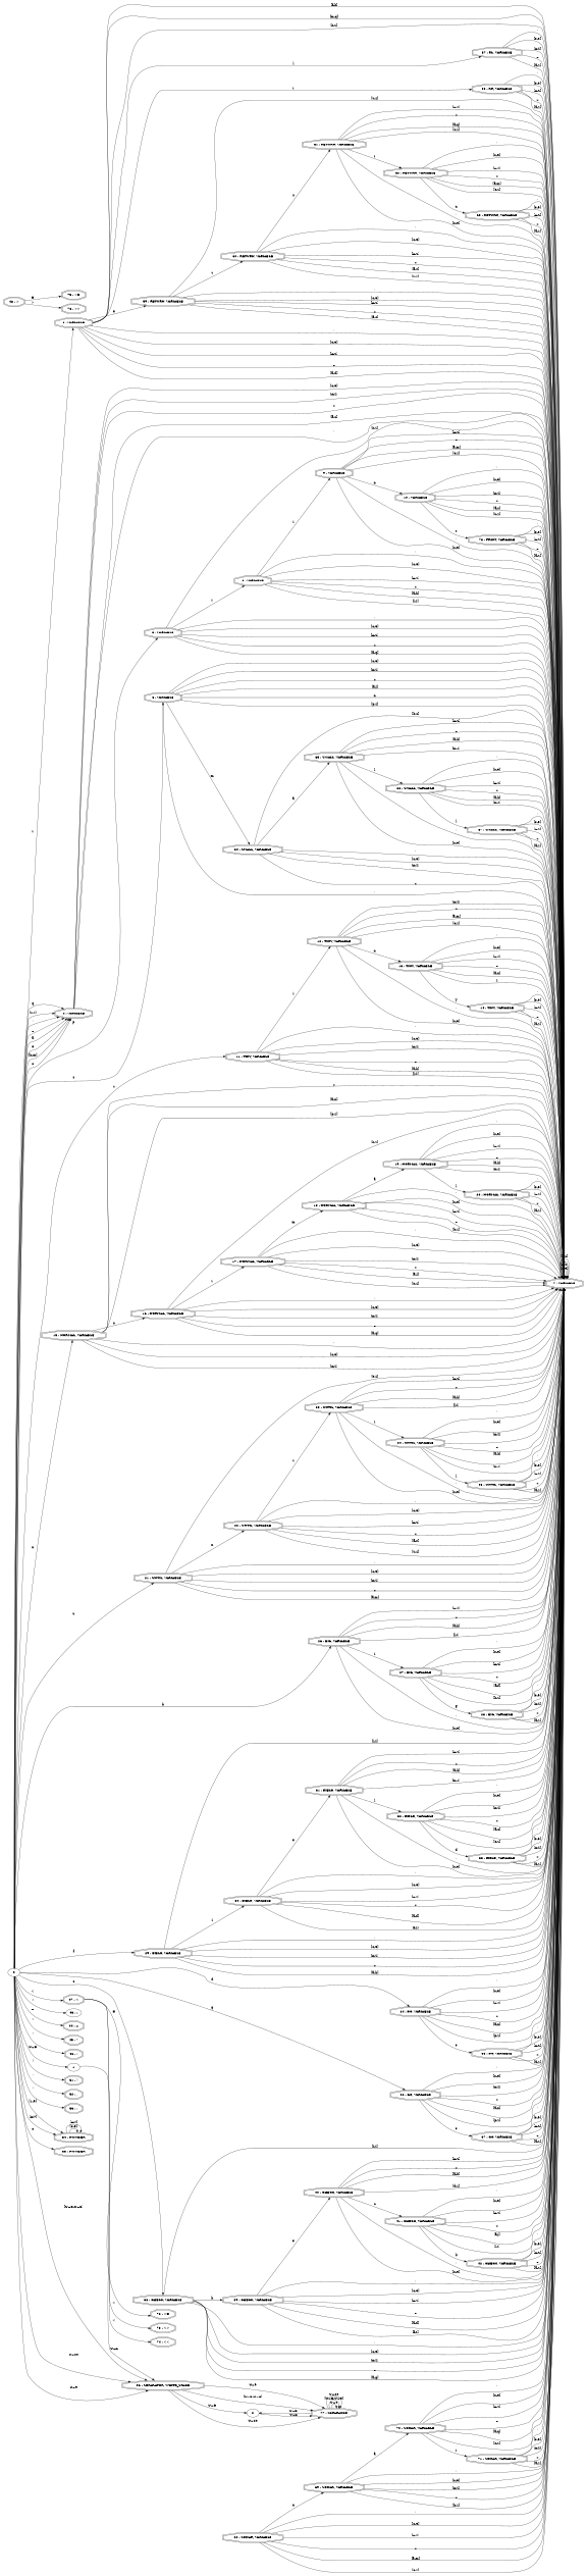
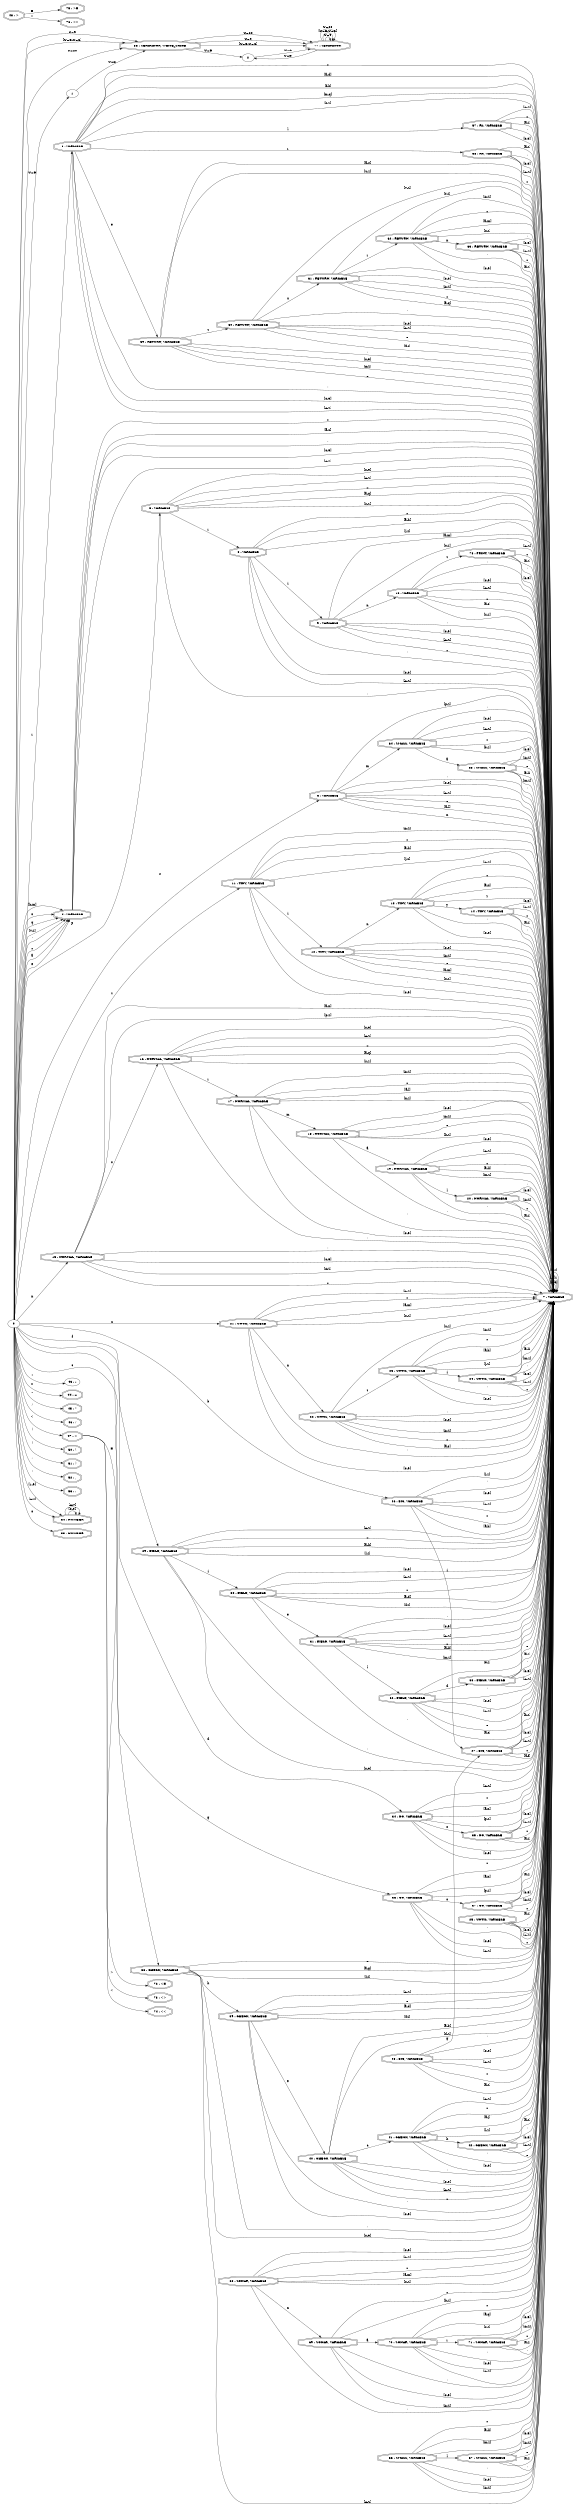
  digraph {
    rankdir=LR
    node [shape=doubleoctagon]
    n1 [label=0 shape=""]
    n2 [label=1 shape=""]
    n3 [label="3 : VARIABLE"]
    n4 [label="4 : VARIABLE"]
    n5 [label="5 : VARIABLE"]
    n6 [label="6 : VARIABLE"]
    n7 [label="11 : TINY, VARIABLE"]
    n8 [label="15 : NORMAL, VARIABLE"]
    n9 [label="21 : UNTIL, VARIABLE"]
    n10 [label="26 : BIG, VARIABLE"]
    n11 [label="29 : FIELD, VARIABLE"]
    n12 [label="34 : DO, VARIABLE"]
    n13 [label="36 : GO, VARIABLE"]
    n14 [label="38 : CHECK, VARIABLE"]
    n15 [label="43 : -" shape=ellipse]
    n16 [label="44 : +"]
    n17 [label="45 : *"]
    n18 [label="46 : /"]
    n19 [label="47 : \<"]
+   n20 [label="50 : ("]
    n21 [label="51 : )"]
    n22 [label="52 : ,"]
    n23 [label="53 : ."]
    n24 [label="54 : NUMBER"]
    n25 [label="55 : NUMBER"]
    n26 [label="56 : SEPARATOR, WHITE_SPACE"]
    n27 [label="7 : VARIABLE"]
    n28 [label="57 : RL, VARIABLE"]
    n29 [label="58 : RR, VARIABLE"]
    n30 [label="59 : RETURN, VARIABLE"]
    n31 [label="8 : VARIABLE"]
    n32 [label="64 : SMALL, VARIABLE"]
    n33 [label="12 : TINY, VARIABLE"]
    n34 [label="16 : NORMAL, VARIABLE"]
    n35 [label="22 : UNTIL, VARIABLE"]
    n36 [label="27 : BIG, VARIABLE"]
    n37 [label="30 : FIELD, VARIABLE"]
    n38 [label="35 : DO, VARIABLE"]
    n39 [label="37 : GO, VARIABLE"]
    n40 [label="39 : CHECK, VARIABLE"]
    n41 [label="72 : \<="]
    n42 [label="73 : \<\>"]
    n43 [label="74 : \<\<"]
    n44 [label="48 : \>"]
    n45 [label="75 : \>="]
    n46 [label="76 : \>\>"]
    n47 [label=2 shape=""]
    n48 [label="77 : SEPARATOR"]
    n49 [label="60 : RETURN, VARIABLE"]
    n50 [label="9 : VARIABLE"]
    n51 [label="65 : SMALL, VARIABLE"]
    n52 [label="68 : SONAR, VARIABLE"]
    n53 [label="69 : SONAR, VARIABLE"]
    n54 [label="10 : VARIABLE"]
    n55 [label="78 : PRINT, VARIABLE"]
    n56 [label="13 : TINY, VARIABLE"]
    n57 [label="14 : TINY, VARIABLE"]
    n58 [label="17 : NORMAL, VARIABLE"]
    n59 [label="18 : NORMAL, VARIABLE"]
    n60 [label="19 : NORMAL, VARIABLE"]
    n61 [label="20 : NORMAL, VARIABLE"]
    n62 [label="23 : UNTIL, VARIABLE"]
    n63 [label="24 : UNTIL, VARIABLE"]
    n64 [label="25 : UNTIL, VARIABLE"]
    n65 [label="28 : BIG, VARIABLE"]
    n66 [label="31 : FIELD, VARIABLE"]
    n67 [label="32 : FIELD, VARIABLE"]
    n68 [label="33 : FIELD, VARIABLE"]
    n69 [label="40 : CHECK, VARIABLE"]
    n70 [label="41 : CHECK, VARIABLE"]
    n71 [label="42 : CHECK, VARIABLE"]
    n72 [label="61 : RETURN, VARIABLE"]
    n73 [label="62 : RETURN, VARIABLE"]
    n74 [label="63 : RETURN, VARIABLE"]
    n75 [label="66 : SMALL, VARIABLE"]
    n76 [label="67 : SMALL, VARIABLE"]
    n77 [label="70 : SONAR, VARIABLE"]
    n78 [label="71 : SONAR, VARIABLE"]
    n1 -> n2 [label="U+D"]
    n1 -> n3 [label=r]
    n1 -> n4 [label="'"]
    n1 -> n4 [label=_]
    n1 -> n4 [label=a]
    n1 -> n4 [label=e]
    n1 -> n4 [label="[h-m]"]
    n1 -> n4 [label=o]
    n1 -> n4 [label=q]
    n1 -> n4 [label="[v-z]"]
    n1 -> n5 [label=p]
    n1 -> n6 [label=s]
    n1 -> n7 [label=t]
    n1 -> n8 [label=n]
    n1 -> n9 [label=u]
    n1 -> n10 [label=b]
    n1 -> n11 [label=f]
    n1 -> n12 [label=d]
    n1 -> n13 [label=g]
    n1 -> n14 [label=c]
    n1 -> n15 [label="-"]
    n1 -> n16 [label="+"]
    n1 -> n17 [label="*"]
    n1 -> n18 [label="/"]
    n1 -> n19 [label="\<"]
+   n1 -> n20 [label="("]
    n1 -> n21 [label=")"]
    n1 -> n22 [label=","]
    n1 -> n23 [label="."]
    n1 -> n24 [label="[1-9]"]
    n1 -> n24 [label="[A-V]"]
    n1 -> n25 [label=0]
    n1 -> n26 [label="U+9"]
    n1 -> n26 [label="[U+B-U+C]"]
    n1 -> n26 [label="U+20"]
    n2 -> n26 [label="U+A"]
    n3 -> n27 [label="'"]
    n3 -> n27 [label="[0-9]"]
    n3 -> n27 [label="[A-Z]"]
    n3 -> n27 [label=_]
    n3 -> n27 [label="[a-d]"]
    n3 -> n27 [label="[f-k]"]
    n3 -> n27 [label="[m-q]"]
    n3 -> n27 [label="[s-z]"]
    n3 -> n28 [label=l]
    n3 -> n29 [label=r]
    n3 -> n30 [label=e]
    n4 -> n27 [label="'"]
    n4 -> n27 [label="[0-9]"]
    n4 -> n27 [label="[A-Z]"]
    n4 -> n27 [label=_]
    n4 -> n27 [label="[a-z]"]
    n5 -> n27 [label="'"]
    n5 -> n27 [label="[0-9]"]
    n5 -> n27 [label="[A-Z]"]
    n5 -> n27 [label=_]
    n5 -> n27 [label="[a-q]"]
    n5 -> n27 [label="[s-z]"]
    n5 -> n31 [label=r]
    n6 -> n27 [label="'"]
    n6 -> n27 [label="[0-9]"]
    n6 -> n27 [label="[A-Z]"]
    n6 -> n27 [label=_]
    n6 -> n27 [label="[a-l]"]
    n6 -> n27 [label=n]
    n6 -> n27 [label="[p-z]"]
    n6 -> n32 [label=m]
    n7 -> n27 [label="'"]
    n7 -> n27 [label="[0-9]"]
    n7 -> n27 [label="[A-Z]"]
    n7 -> n27 [label=_]
    n7 -> n27 [label="[a-h]"]
    n7 -> n27 [label="[j-z]"]
    n7 -> n33 [label=i]
    n8 -> n27 [label="'"]
    n8 -> n27 [label="[0-9]"]
    n8 -> n27 [label="[A-Z]"]
    n8 -> n27 [label=_]
    n8 -> n27 [label="[a-n]"]
    n8 -> n27 [label="[p-z]"]
    n8 -> n34 [label=o]
    n9 -> n27 [label="'"]
    n9 -> n27 [label="[0-9]"]
    n9 -> n27 [label="[A-Z]"]
    n9 -> n27 [label=_]
    n9 -> n27 [label="[a-m]"]
    n9 -> n27 [label="[o-z]"]
    n9 -> n35 [label=n]
    n10 -> n27 [label="'"]
    n10 -> n27 [label="[0-9]"]
    n10 -> n27 [label="[A-Z]"]
    n10 -> n27 [label=_]
    n10 -> n27 [label="[a-h]"]
    n10 -> n27 [label="[j-z]"]
    n10 -> n36 [label=i]
    n11 -> n27 [label="'"]
    n11 -> n27 [label="[0-9]"]
    n11 -> n27 [label="[A-Z]"]
    n11 -> n27 [label=_]
    n11 -> n27 [label="[a-h]"]
    n11 -> n27 [label="[j-z]"]
    n11 -> n37 [label=i]
    n12 -> n27 [label="'"]
    n12 -> n27 [label="[0-9]"]
    n12 -> n27 [label="[A-Z]"]
    n12 -> n27 [label=_]
    n12 -> n27 [label="[a-n]"]
    n12 -> n27 [label="[p-z]"]
    n12 -> n38 [label=o]
    n13 -> n27 [label="'"]
    n13 -> n27 [label="[0-9]"]
    n13 -> n27 [label="[A-Z]"]
    n13 -> n27 [label=_]
    n13 -> n27 [label="[a-n]"]
    n13 -> n27 [label="[p-z]"]
    n13 -> n39 [label=o]
    n14 -> n27 [label="'"]
    n14 -> n27 [label="[0-9]"]
    n14 -> n27 [label="[A-Z]"]
    n14 -> n27 [label=_]
    n14 -> n27 [label="[a-g]"]
    n14 -> n27 [label="[i-z]"]
    n14 -> n40 [label=h]
    n19 -> n41 [label="="]
    n19 -> n42 [label="\>"]
    n19 -> n43 [label="\<"]
    n24 -> n24 [label="[0-9]"]
    n24 -> n24 [label="[A-V]"]
    n26 -> n47 [label="U+D"]
    n26 -> n48 [label="U+9"]
    n26 -> n48 [label="[U+B-U+C]"]
    n26 -> n48 [label="U+20"]
    n27 -> n27 [label="'"]
    n27 -> n27 [label="[0-9]"]
    n27 -> n27 [label="[A-Z]"]
    n27 -> n27 [label=_]
    n27 -> n27 [label="[a-z]"]
    n28 -> n27 [label="'"]
    n28 -> n27 [label="[0-9]"]
    n28 -> n27 [label="[A-Z]"]
    n28 -> n27 [label=_]
    n28 -> n27 [label="[a-z]"]
    n29 -> n27 [label="'"]
    n29 -> n27 [label="[0-9]"]
    n29 -> n27 [label="[A-Z]"]
    n29 -> n27 [label=_]
    n29 -> n27 [label="[a-z]"]
    n30 -> n27 [label="'"]
    n30 -> n27 [label="[0-9]"]
    n30 -> n27 [label="[A-Z]"]
    n30 -> n27 [label=_]
    n30 -> n27 [label="[a-s]"]
    n30 -> n27 [label="[u-z]"]
    n30 -> n49 [label=t]
    n31 -> n27 [label="'"]
    n31 -> n27 [label="[0-9]"]
    n31 -> n27 [label="[A-Z]"]
    n31 -> n27 [label=_]
    n31 -> n27 [label="[a-h]"]
    n31 -> n27 [label="[j-z]"]
    n31 -> n50 [label=i]
    n32 -> n27 [label="'"]
    n32 -> n27 [label="[0-9]"]
    n32 -> n27 [label="[A-Z]"]
    n32 -> n27 [label=_]
    n32 -> n27 [label="[b-z]"]
    n32 -> n51 [label=a]
    n33 -> n27 [label="'"]
    n33 -> n27 [label="[0-9]"]
    n33 -> n27 [label="[A-Z]"]
    n33 -> n27 [label=_]
    n33 -> n27 [label="[a-m]"]
    n33 -> n27 [label="[o-z]"]
    n33 -> n56 [label=n]
    n34 -> n27 [label="'"]
    n34 -> n27 [label="[0-9]"]
    n34 -> n27 [label="[A-Z]"]
    n34 -> n27 [label=_]
    n34 -> n27 [label="[a-q]"]
    n34 -> n27 [label="[s-z]"]
    n34 -> n58 [label=r]
    n35 -> n27 [label="'"]
    n35 -> n27 [label="[0-9]"]
    n35 -> n27 [label="[A-Z]"]
    n35 -> n27 [label=_]
    n35 -> n27 [label="[a-s]"]
    n35 -> n27 [label="[u-z]"]
    n35 -> n62 [label=t]
    n36 -> n27 [label="'"]
    n36 -> n27 [label="[0-9]"]
    n36 -> n27 [label="[A-Z]"]
    n36 -> n27 [label=_]
    n36 -> n27 [label="[a-f]"]
    n36 -> n27 [label="[h-z]"]
-   n36 -> n65 [label=g]
+   n65 -> n36 [label=g]
    n37 -> n27 [label="'"]
    n37 -> n27 [label="[0-9]"]
    n37 -> n27 [label="[A-Z]"]
    n37 -> n27 [label=_]
    n37 -> n27 [label="[a-d]"]
    n37 -> n27 [label="[f-z]"]
    n37 -> n66 [label=e]
    n38 -> n27 [label="'"]
    n38 -> n27 [label="[0-9]"]
    n38 -> n27 [label="[A-Z]"]
    n38 -> n27 [label=_]
    n38 -> n27 [label="[a-z]"]
    n39 -> n27 [label="'"]
    n39 -> n27 [label="[0-9]"]
    n39 -> n27 [label="[A-Z]"]
    n39 -> n27 [label=_]
    n39 -> n27 [label="[a-z]"]
    n40 -> n27 [label="'"]
    n40 -> n27 [label="[0-9]"]
    n40 -> n27 [label="[A-Z]"]
    n40 -> n27 [label=_]
    n40 -> n27 [label="[a-d]"]
    n40 -> n27 [label="[f-z]"]
    n40 -> n69 [label=e]
    n44 -> n45 [label="="]
    n44 -> n46 [label="\>"]
    n47 -> n48 [label="U+A"]
    n48 -> n47 [label="U+D"]
    n48 -> n48 [label="U+9"]
    n48 -> n48 [label="[U+B-U+C]"]
    n48 -> n48 [label="U+20"]
    n49 -> n27 [label="'"]
    n49 -> n27 [label="[0-9]"]
    n49 -> n27 [label="[A-Z]"]
    n49 -> n27 [label=_]
    n49 -> n27 [label="[a-t]"]
    n49 -> n27 [label="[v-z]"]
    n49 -> n72 [label=u]
    n50 -> n27 [label="'"]
    n50 -> n27 [label="[0-9]"]
    n50 -> n27 [label="[A-Z]"]
    n50 -> n27 [label=_]
    n50 -> n27 [label="[a-m]"]
    n50 -> n27 [label="[o-z]"]
    n50 -> n54 [label=n]
    n51 -> n27 [label="'"]
    n51 -> n27 [label="[0-9]"]
    n51 -> n27 [label="[A-Z]"]
    n51 -> n27 [label=_]
    n51 -> n27 [label="[a-k]"]
    n51 -> n27 [label="[m-z]"]
-   n51 -> n75 [label=l]
    n52 -> n27 [label="'"]
    n52 -> n27 [label="[0-9]"]
    n52 -> n27 [label="[A-Z]"]
    n52 -> n27 [label=_]
    n52 -> n27 [label="[a-m]"]
    n52 -> n27 [label="[o-z]"]
    n52 -> n53 [label=n]
    n53 -> n27 [label="'"]
    n53 -> n27 [label="[0-9]"]
    n53 -> n27 [label="[A-Z]"]
    n53 -> n27 [label=_]
    n53 -> n27 [label="[b-z]"]
    n53 -> n77 [label=a]
    n54 -> n27 [label="'"]
    n54 -> n27 [label="[0-9]"]
    n54 -> n27 [label="[A-Z]"]
    n54 -> n27 [label=_]
    n54 -> n27 [label="[a-s]"]
    n54 -> n27 [label="[u-z]"]
    n54 -> n55 [label=t]
    n55 -> n27 [label="'"]
    n55 -> n27 [label="[0-9]"]
    n55 -> n27 [label="[A-Z]"]
    n55 -> n27 [label=_]
    n55 -> n27 [label="[a-z]"]
    n56 -> n27 [label="'"]
    n56 -> n27 [label="[0-9]"]
    n56 -> n27 [label="[A-Z]"]
    n56 -> n27 [label=_]
    n56 -> n27 [label="[a-x]"]
    n56 -> n27 [label=z]
    n56 -> n57 [label=y]
    n57 -> n27 [label="'"]
    n57 -> n27 [label="[0-9]"]
    n57 -> n27 [label="[A-Z]"]
    n57 -> n27 [label=_]
    n57 -> n27 [label="[a-z]"]
    n58 -> n27 [label="'"]
    n58 -> n27 [label="[0-9]"]
    n58 -> n27 [label="[A-Z]"]
    n58 -> n27 [label=_]
    n58 -> n27 [label="[a-l]"]
    n58 -> n27 [label="[n-z]"]
    n58 -> n59 [label=m]
    n59 -> n27 [label="'"]
    n59 -> n27 [label="[0-9]"]
    n59 -> n27 [label="[A-Z]"]
    n59 -> n27 [label=_]
    n59 -> n27 [label="[b-z]"]
    n59 -> n60 [label=a]
    n60 -> n27 [label="'"]
    n60 -> n27 [label="[0-9]"]
    n60 -> n27 [label="[A-Z]"]
    n60 -> n27 [label=_]
    n60 -> n27 [label="[a-k]"]
    n60 -> n27 [label="[m-z]"]
    n60 -> n61 [label=l]
    n61 -> n27 [label="'"]
    n61 -> n27 [label="[0-9]"]
    n61 -> n27 [label="[A-Z]"]
    n61 -> n27 [label=_]
    n61 -> n27 [label="[a-z]"]
    n62 -> n27 [label="'"]
    n62 -> n27 [label="[0-9]"]
    n62 -> n27 [label="[A-Z]"]
    n62 -> n27 [label=_]
    n62 -> n27 [label="[a-h]"]
    n62 -> n27 [label="[j-z]"]
    n62 -> n63 [label=i]
    n63 -> n27 [label="'"]
    n63 -> n27 [label="[0-9]"]
    n63 -> n27 [label="[A-Z]"]
    n63 -> n27 [label=_]
    n63 -> n27 [label="[a-k]"]
    n63 -> n27 [label="[m-z]"]
-   n63 -> n64 [label=l]
    n64 -> n27 [label="'"]
    n64 -> n27 [label="[0-9]"]
    n64 -> n27 [label="[A-Z]"]
    n64 -> n27 [label=_]
    n64 -> n27 [label="[a-z]"]
    n65 -> n27 [label="'"]
    n65 -> n27 [label="[0-9]"]
    n65 -> n27 [label="[A-Z]"]
    n65 -> n27 [label=_]
    n65 -> n27 [label="[a-z]"]
    n66 -> n27 [label="'"]
    n66 -> n27 [label="[0-9]"]
    n66 -> n27 [label="[A-Z]"]
    n66 -> n27 [label=_]
    n66 -> n27 [label="[a-k]"]
    n66 -> n27 [label="[m-z]"]
    n66 -> n67 [label=l]
    n67 -> n27 [label="'"]
    n67 -> n27 [label="[0-9]"]
    n67 -> n27 [label="[A-Z]"]
    n67 -> n27 [label=_]
    n67 -> n27 [label="[a-c]"]
    n67 -> n27 [label="[e-z]"]
    n67 -> n68 [label=d]
    n68 -> n27 [label="'"]
    n68 -> n27 [label="[0-9]"]
    n68 -> n27 [label="[A-Z]"]
    n68 -> n27 [label=_]
    n68 -> n27 [label="[a-z]"]
    n69 -> n27 [label="'"]
    n69 -> n27 [label="[0-9]"]
    n69 -> n27 [label="[A-Z]"]
    n69 -> n27 [label=_]
    n69 -> n27 [label="[a-b]"]
    n69 -> n27 [label="[d-z]"]
    n69 -> n70 [label=c]
    n70 -> n27 [label="'"]
    n70 -> n27 [label="[0-9]"]
    n70 -> n27 [label="[A-Z]"]
    n70 -> n27 [label=_]
    n70 -> n27 [label="[a-j]"]
    n70 -> n27 [label="[l-z]"]
    n70 -> n71 [label=k]
    n71 -> n27 [label="'"]
    n71 -> n27 [label="[0-9]"]
    n71 -> n27 [label="[A-Z]"]
    n71 -> n27 [label=_]
    n71 -> n27 [label="[a-z]"]
    n72 -> n27 [label="'"]
    n72 -> n27 [label="[0-9]"]
    n72 -> n27 [label="[A-Z]"]
    n72 -> n27 [label=_]
    n72 -> n27 [label="[a-q]"]
    n72 -> n27 [label="[s-z]"]
    n72 -> n73 [label=r]
    n73 -> n27 [label="'"]
    n73 -> n27 [label="[0-9]"]
    n73 -> n27 [label="[A-Z]"]
    n73 -> n27 [label=_]
    n73 -> n27 [label="[a-m]"]
    n73 -> n27 [label="[o-z]"]
    n73 -> n74 [label=n]
    n74 -> n27 [label="'"]
    n74 -> n27 [label="[0-9]"]
    n74 -> n27 [label="[A-Z]"]
    n74 -> n27 [label=_]
    n74 -> n27 [label="[a-z]"]
    n75 -> n27 [label="'"]
    n75 -> n27 [label="[0-9]"]
    n75 -> n27 [label="[A-Z]"]
    n75 -> n27 [label=_]
    n75 -> n27 [label="[a-k]"]
    n75 -> n27 [label="[m-z]"]
    n75 -> n76 [label=l]
    n76 -> n27 [label="'"]
    n76 -> n27 [label="[0-9]"]
    n76 -> n27 [label="[A-Z]"]
    n76 -> n27 [label=_]
    n76 -> n27 [label="[a-z]"]
    n77 -> n27 [label="'"]
    n77 -> n27 [label="[0-9]"]
    n77 -> n27 [label="[A-Z]"]
    n77 -> n27 [label=_]
    n77 -> n27 [label="[a-q]"]
    n77 -> n27 [label="[s-z]"]
    n77 -> n78 [label=r]
    n78 -> n27 [label="'"]
    n78 -> n27 [label="[0-9]"]
    n78 -> n27 [label="[A-Z]"]
    n78 -> n27 [label=_]
    n78 -> n27 [label="[a-z]"]
  }
